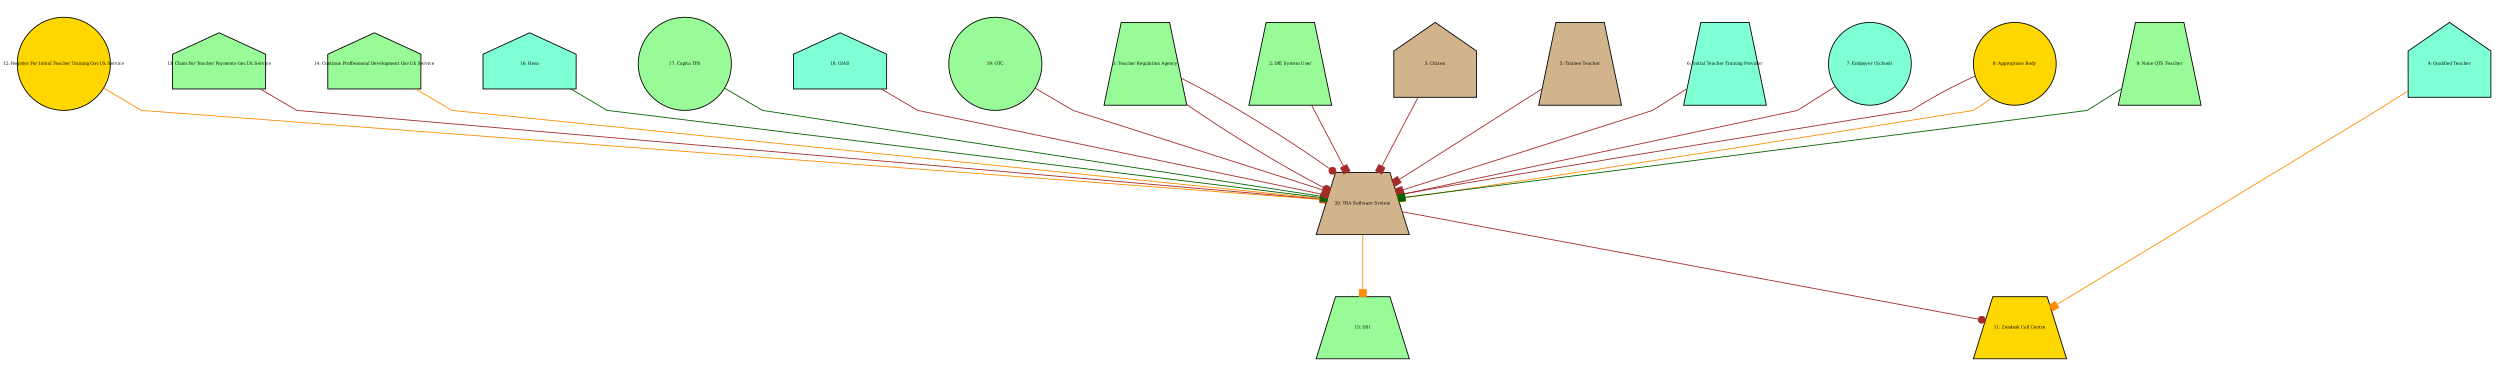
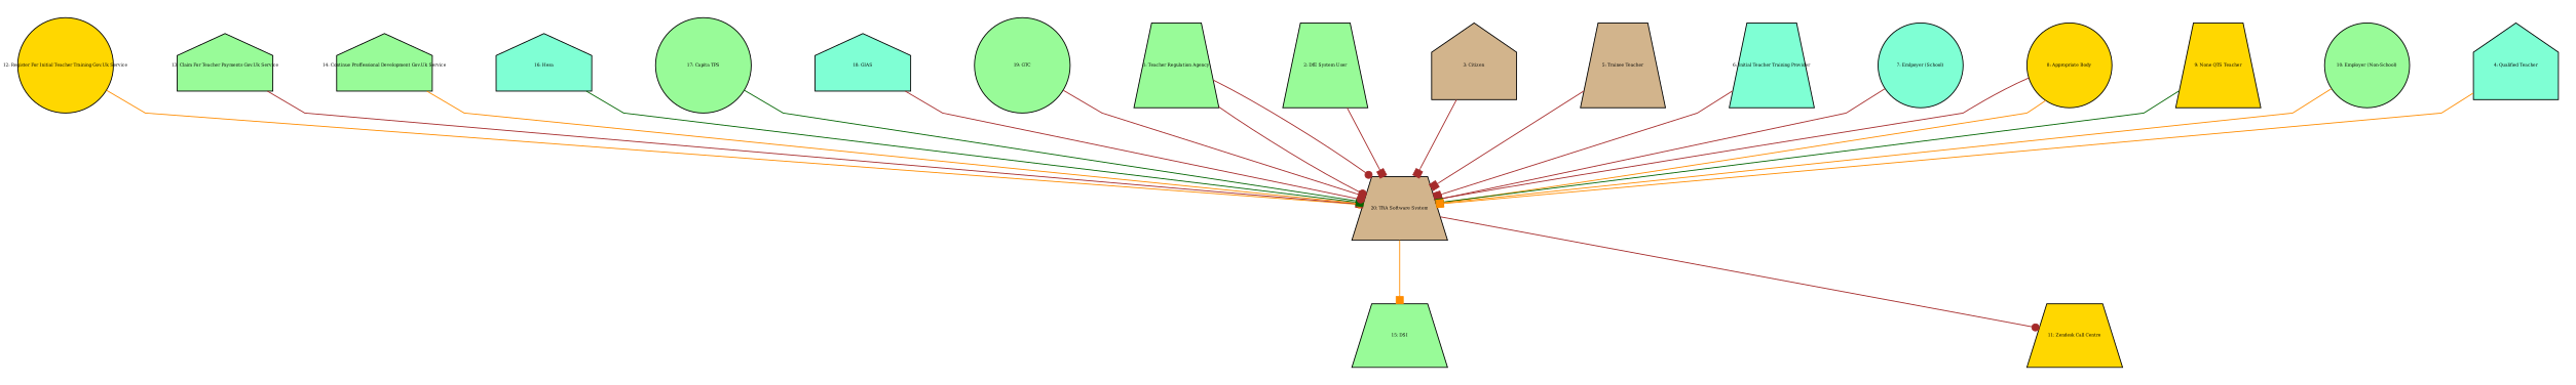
  digraph {
    compound=true
    fontsize=5
    nodesep=1.0
    rankdir=TB
    ranksep=1.0
    splines=polyline
    node [fillcolor=palegreen fixedsize=true fontsize=5 shape=trapezium style=filled]
    edge [arrowhead=box color=brown]
    n1 [fillcolor=gold height=1.000000 label="11: Zendesk Call Centre" width=1.500000]
    n2 [fillcolor=gold height=1.000000 label="12: Register For Initial Teacher Training Gov.Uk Service" shape=circle width=1.500000]
    n3 [fillcolor=tan height=1.000000 label="20: TRA Software System" width=1.500000]
    n4 [height=1.000000 label="15: DSI" width=1.500000]
    n5 [height=1.000000 label="13: Claim For Teacher Payments Gov.Uk Service" shape=house width=1.500000]
    n6 [height=1.000000 label="14: Continue Proffessional Development Gov.Uk Service" shape=house width=1.500000]
    n7 [fillcolor=aquamarine height=1.000000 label="16: Hesa" shape=house width=1.500000]
    n8 [height=1.000000 label="17: Capita TPS" shape=circle width=1.500000]
    n9 [fillcolor=aquamarine height=1.000000 label="18: GIAS" shape=house width=1.500000]
    n10 [height=1.000000 label="19: GTC" shape=circle width=1.500000]
    n11 [height=1.333333 label="1: Teacher Regulation Agency" width=1.333333]
    n12 [height=1.333333 label="2: DfE System User" width=1.333333]
    n13 [fillcolor=tan height=1.333333 label="3: Citizen" shape=house width=1.333333]
    n14 [fillcolor=aquamarine height=1.333333 label="4: Qualified Teacher" shape=house width=1.333333]
    n15 [fillcolor=tan height=1.333333 label="5: Trainee Teacher" width=1.333333]
    n16 [fillcolor=aquamarine height=1.333333 label="6: Initial Teacher Training Provider" width=1.333333]
    n17 [fillcolor=aquamarine height=1.333333 label="7: Emlpoyer (School)" shape=circle width=1.333333]
    n18 [fillcolor=gold height=1.333333 label="8: Appropriate Body" shape=circle width=1.333333]
-   n19 [height=1.333333 label="9: None QTS Teacher" width=1.333333]
+   n19 [fillcolor=gold height=1.333333 label="9: None QTS Teacher" width=1.333333]
+   n20 [height=1.333333 label="10: Employer (Non-School)" shape=circle width=1.333333]
    subgraph cluster_1 {
    }
    n2 -> n3 [arrowhead=dot color=darkorange]
    n3 -> n1 [arrowhead=dot]
    n3 -> n4 [color=darkorange]
    n5 -> n3
    n6 -> n3 [arrowhead=dot color=darkorange]
    n7 -> n3 [color=darkgreen]
    n8 -> n3 [arrowhead=dot color=darkgreen]
    n9 -> n3 [arrowhead=dot]
    n10 -> n3
    n11 -> n3 [arrowhead=dot]
    n11 -> n3 [arrowhead=dot]
    n12 -> n3
    n13 -> n3
-   n14 -> n1 [color=darkorange]
+   n14 -> n3 [color=darkorange]
    n15 -> n3
    n16 -> n3
    n17 -> n3 [arrowhead=dot]
    n18 -> n3
    n18 -> n3 [color=darkorange]
    n19 -> n3 [color=darkgreen]
+   n20 -> n3 [color=darkorange]
  }
